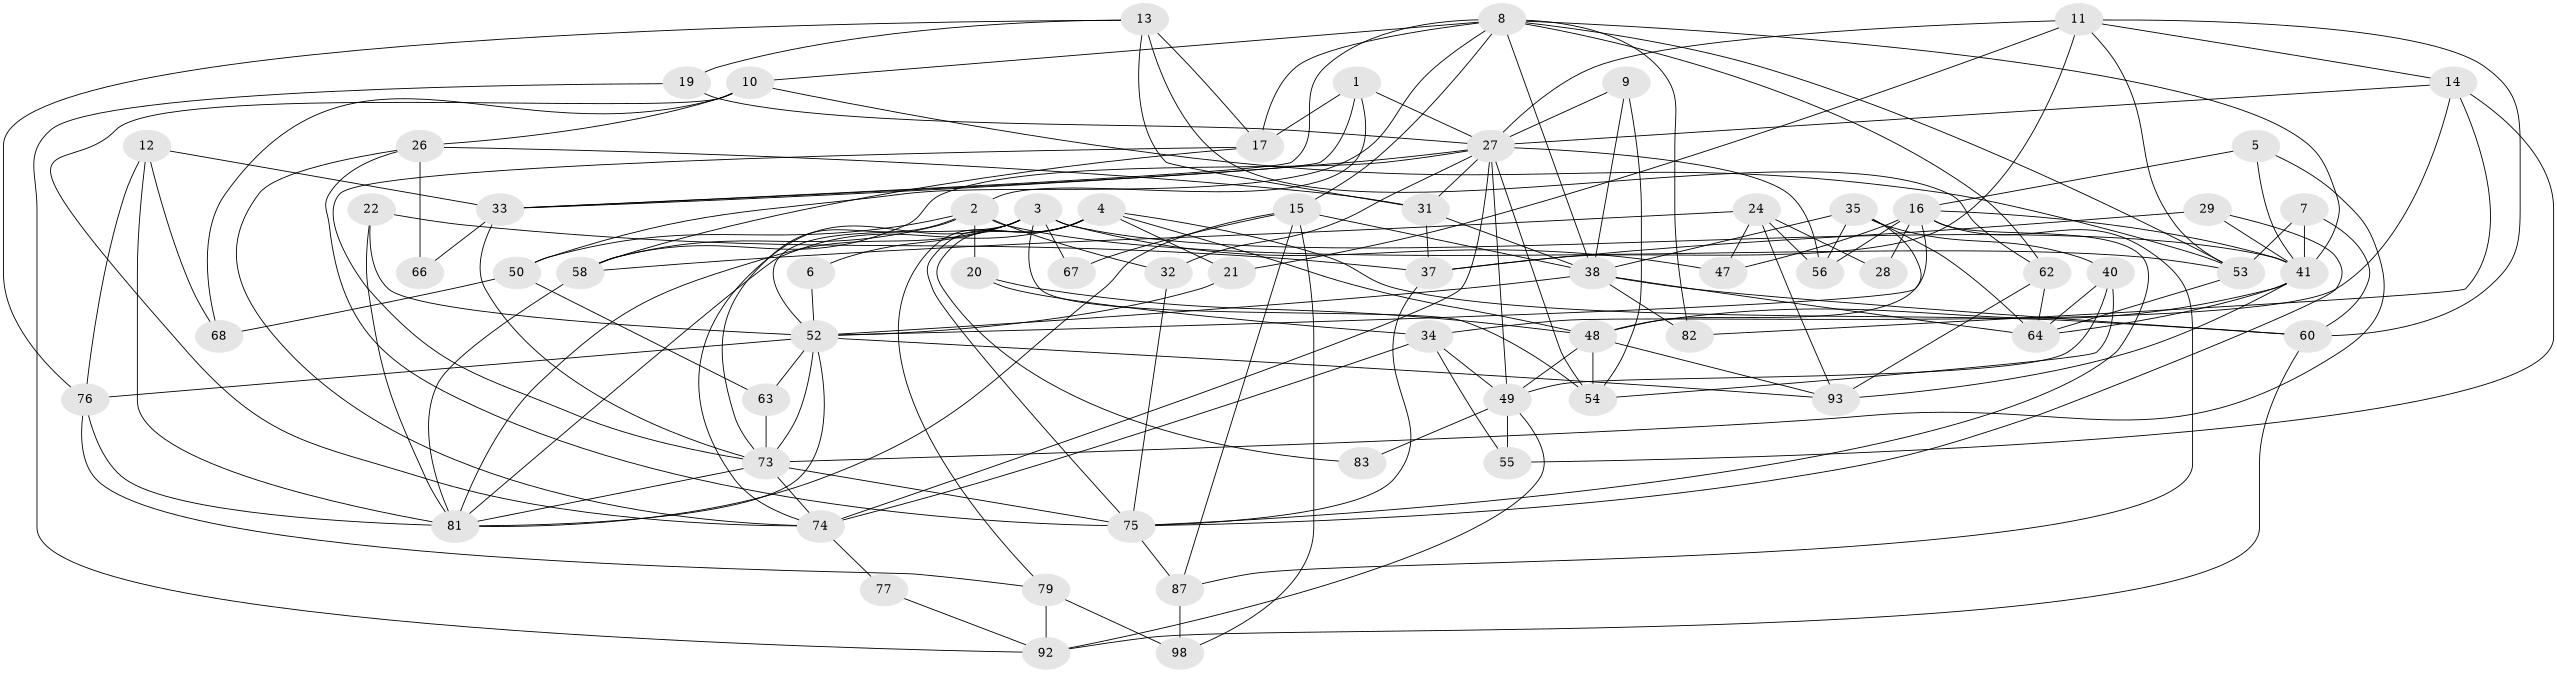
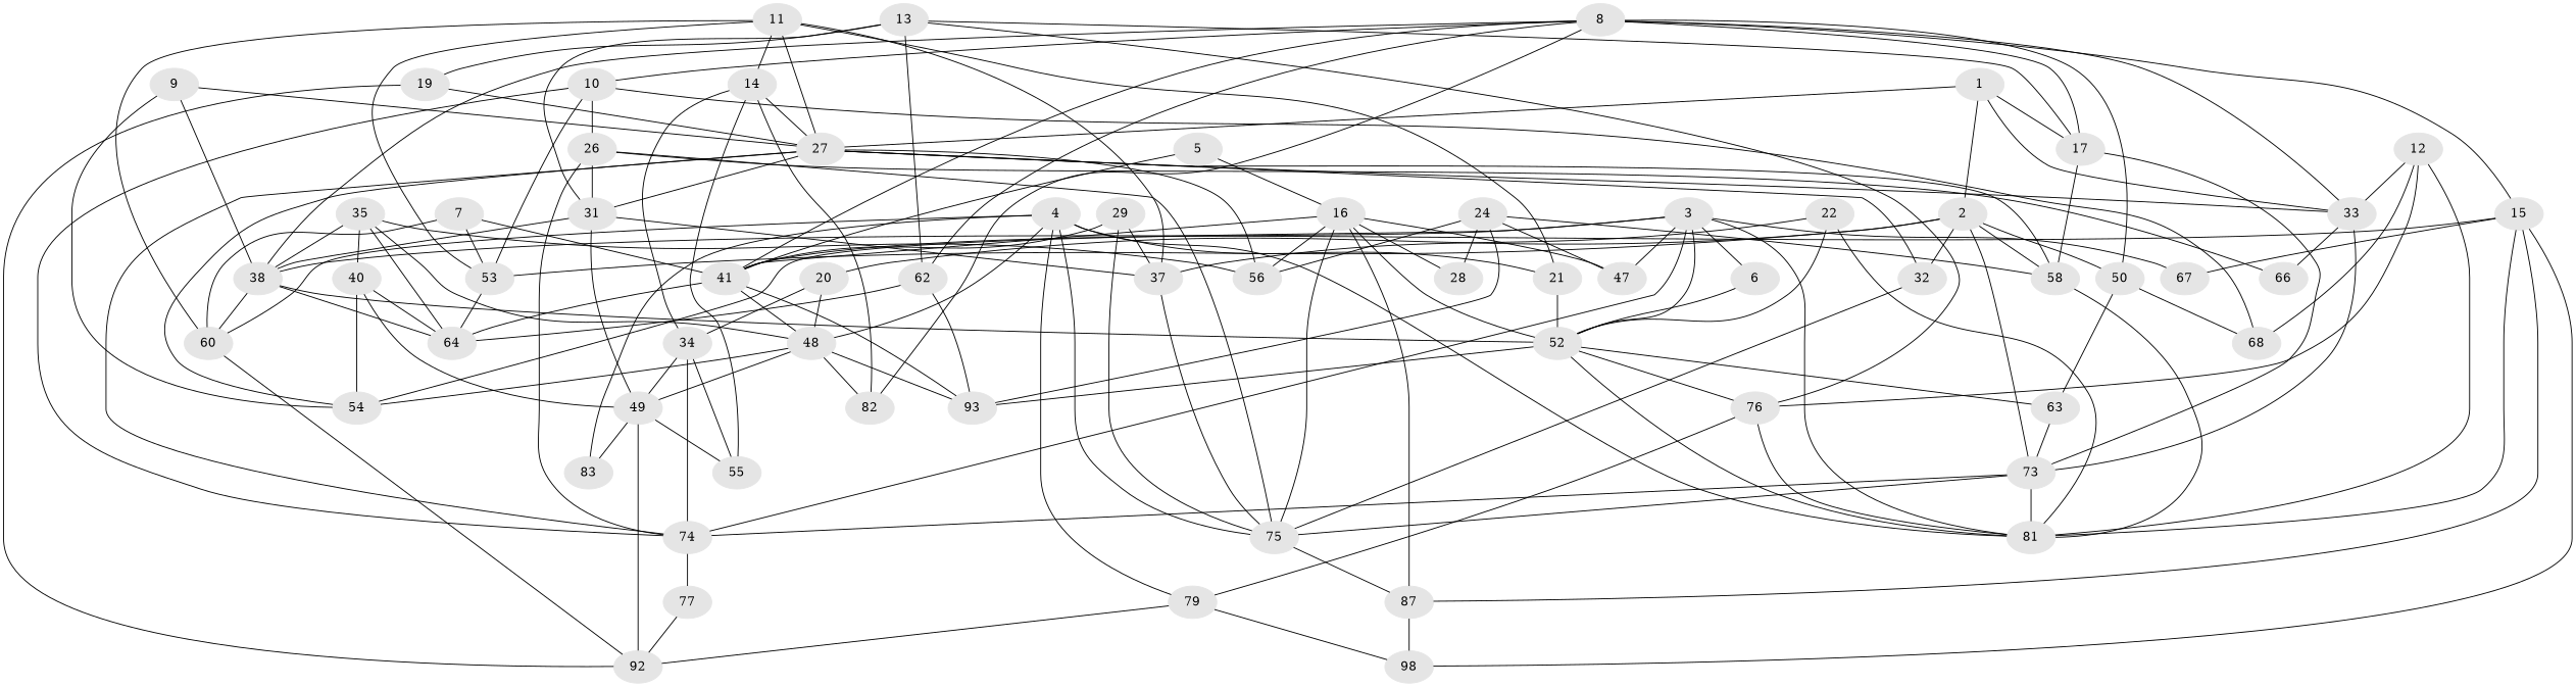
  graph {
    node [color=gray90 style=filled]
    1 [super="+39"]
    2 [super="+84"]
    17 [super="+18"]
    27 [super="+42"]
    33 [super="+51"]
    20 [super="+86"]
    32
    50
    53 [super="+57"]
    58
    73 [super="+96"]
    54 [super="+70"]
    74 [super="+100"]
    31
    56
    49 [super="+71"]
    66
    48 [super="+104"]
    34 [super="+65"]
    75 [super="+90"]
    68
    63 [super="+72"]
    64 [super="+103"]
    81 [super="+85"]
    3 [super="+36"]
    6
    41 [super="+101"]
    47
    52 [super="+91"]
    67
    93 [super="+95"]
    76 [super="+80"]
    77
    4 [super="+59"]
    21
    60 [super="+89"]
    79
    83
    92
    87
    98
    16 [super="+44"]
    28
    5
    7
    8 [super="+25"]
    10 [super="+45"]
    15 [super="+61"]
    38 [super="+99"]
    62 [super="+69"]
    82 [super="+102"]
    26 [super="+97"]
    9 [super="+88"]
    11 [super="+94"]
    14
    37 [super="+78"]
    55
    12
    13 [super="+23"]
    19
    22
    24 [super="+30"]
    29
    35 [super="+46"]
    40 [super="+43"]
    1 -- 2
    1 -- 17
    1 -- 27
    1 -- 33
    2 -- 20
    2 -- 32
    2 -- 50
    2 -- 53
    2 -- 58
    2 -- 73
    17 -- 58
    17 -- 73
    27 -- 33
    27 -- 32
    27 -- 58
    27 -- 54
    27 -- 74
    27 -- 31
    27 -- 56
-   27 -- 49
+   31 -- 49
    33 -- 73
    33 -- 66
    20 -- 48
    20 -- 34
    32 -- 75
    50 -- 68
    50 -- 63 [weight=2]
    53 -- 64
    58 -- 81
    73 -- 74
    73 -- 75
    73 -- 81
    74 -- 77
    31 -- 38
    31 -- 37
    49 -- 83
    49 -- 92
    49 -- 55
    48 -- 54
    48 -- 49
    48 -- 93
    34 -- 74 [weight=2]
    34 -- 49
    34 -- 55
    75 -- 87
    63 -- 73
    3 -- 54
    3 -- 74
    3 -- 81
    3 -- 6
    3 -- 41
    3 -- 47
    3 -- 52
    3 -- 67
    6 -- 52
    41 -- 48
    41 -- 64
    41 -- 93
-   52 -- 73
    52 -- 63
    52 -- 81
    52 -- 93
    52 -- 76
    76 -- 81
    76 -- 79
    77 -- 92
    4 -- 48
    4 -- 75
    4 -- 81
    4 -- 21
    4 -- 60
    4 -- 79
    4 -- 83
    21 -- 52
    60 -- 92
    79 -- 92
    79 -- 98
    87 -- 98
    16 -- 56
    16 -- 75
    16 -- 41
    16 -- 47
    16 -- 52
    16 -- 87
    16 -- 28
-   5 -- 73
    5 -- 41
    5 -- 16
    7 -- 53
    7 -- 41
    7 -- 60
    8 -- 17
    8 -- 33
    8 -- 50
-   8 -- 53
    8 -- 41
    8 -- 10
    8 -- 15
    8 -- 38
    8 -- 62
    8 -- 82
    10 -- 53
    10 -- 74
    10 -- 68
    10 -- 26
    15 -- 81
    15 -- 67
    15 -- 87
    15 -- 98
    15 -- 38
    38 -- 64
    38 -- 52
    38 -- 60
-   38 -- 82
+   48 -- 82
    62 -- 64
    62 -- 93 [weight=2]
    26 -- 74
    26 -- 31
    26 -- 66
    26 -- 75
    9 -- 27
    9 -- 54
    9 -- 38
    11 -- 27
    11 -- 53
    11 -- 21
    11 -- 60
    11 -- 14
    11 -- 37
    14 -- 27
    14 -- 34
    14 -- 82
    14 -- 55
    37 -- 75
    12 -- 33
    12 -- 68
    12 -- 81
    12 -- 76
    13 -- 17
    13 -- 31
    13 -- 76
    13 -- 62
    13 -- 19
    19 -- 27
    19 -- 92
    22 -- 81
    22 -- 52
    22 -- 37
    24 -- 58
    24 -- 56
    24 -- 47
    24 -- 93
    24 -- 28
    29 -- 75
    29 -- 41
    29 -- 37
    35 -- 56
    35 -- 48
    35 -- 64
    35 -- 38
    35 -- 40
    40 -- 54
    40 -- 49
    40 -- 64
  }
